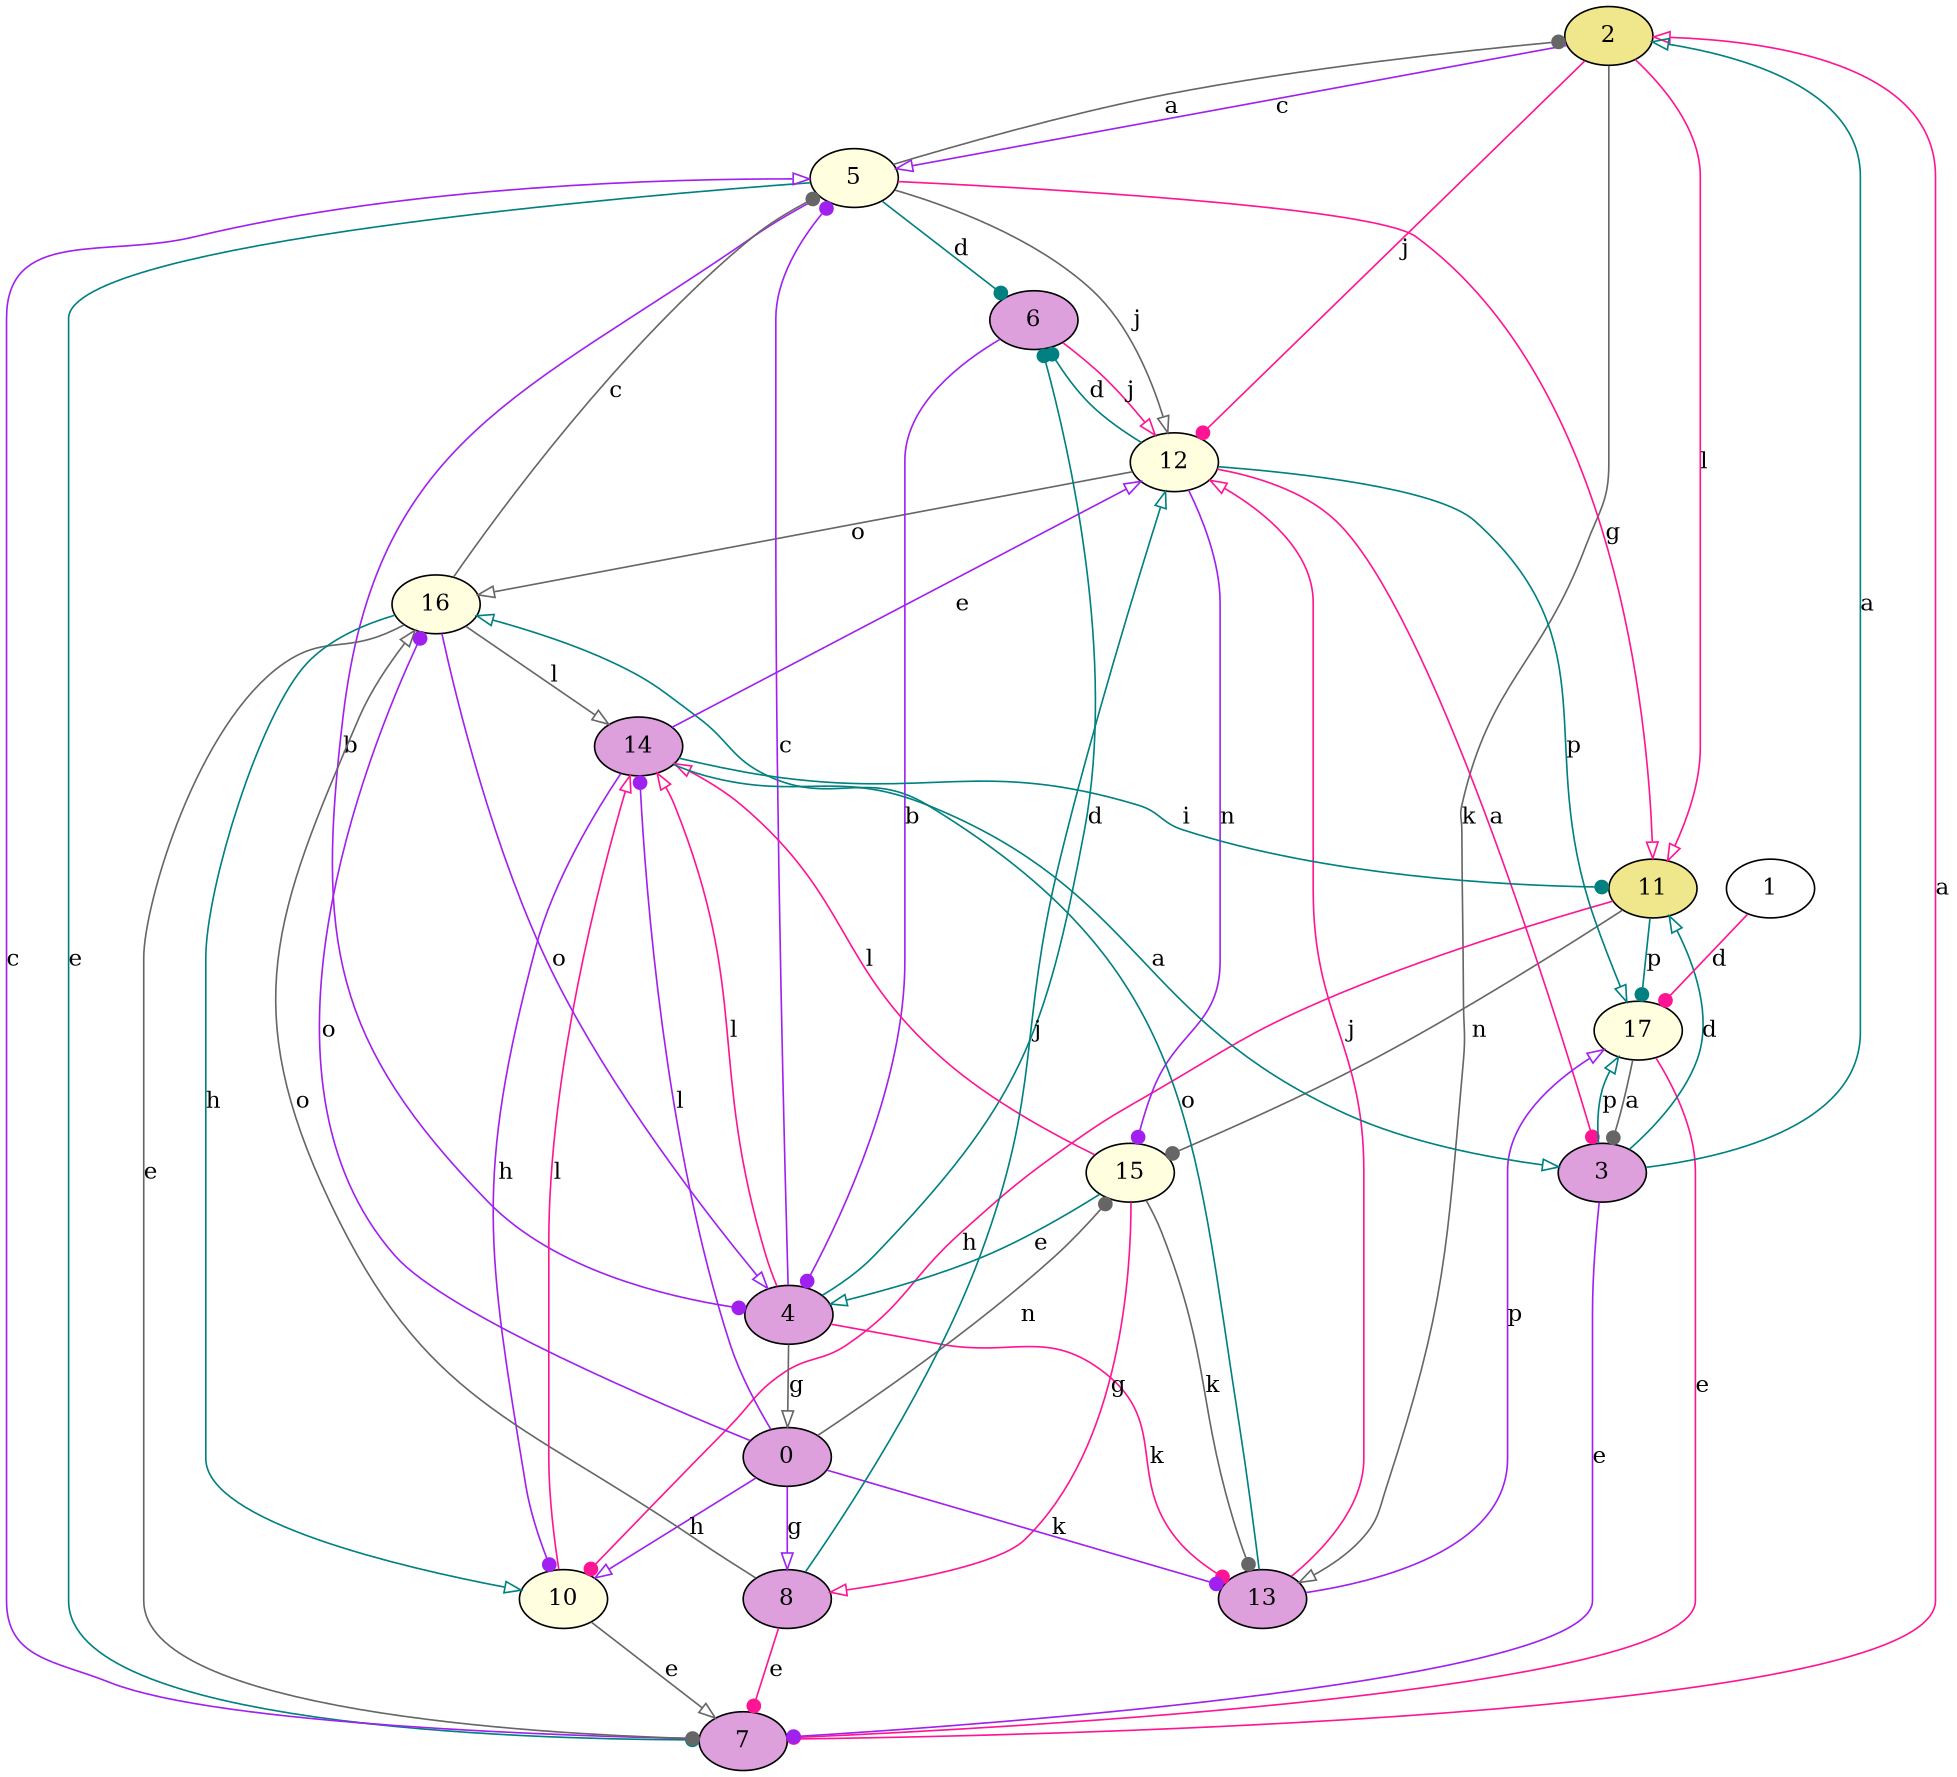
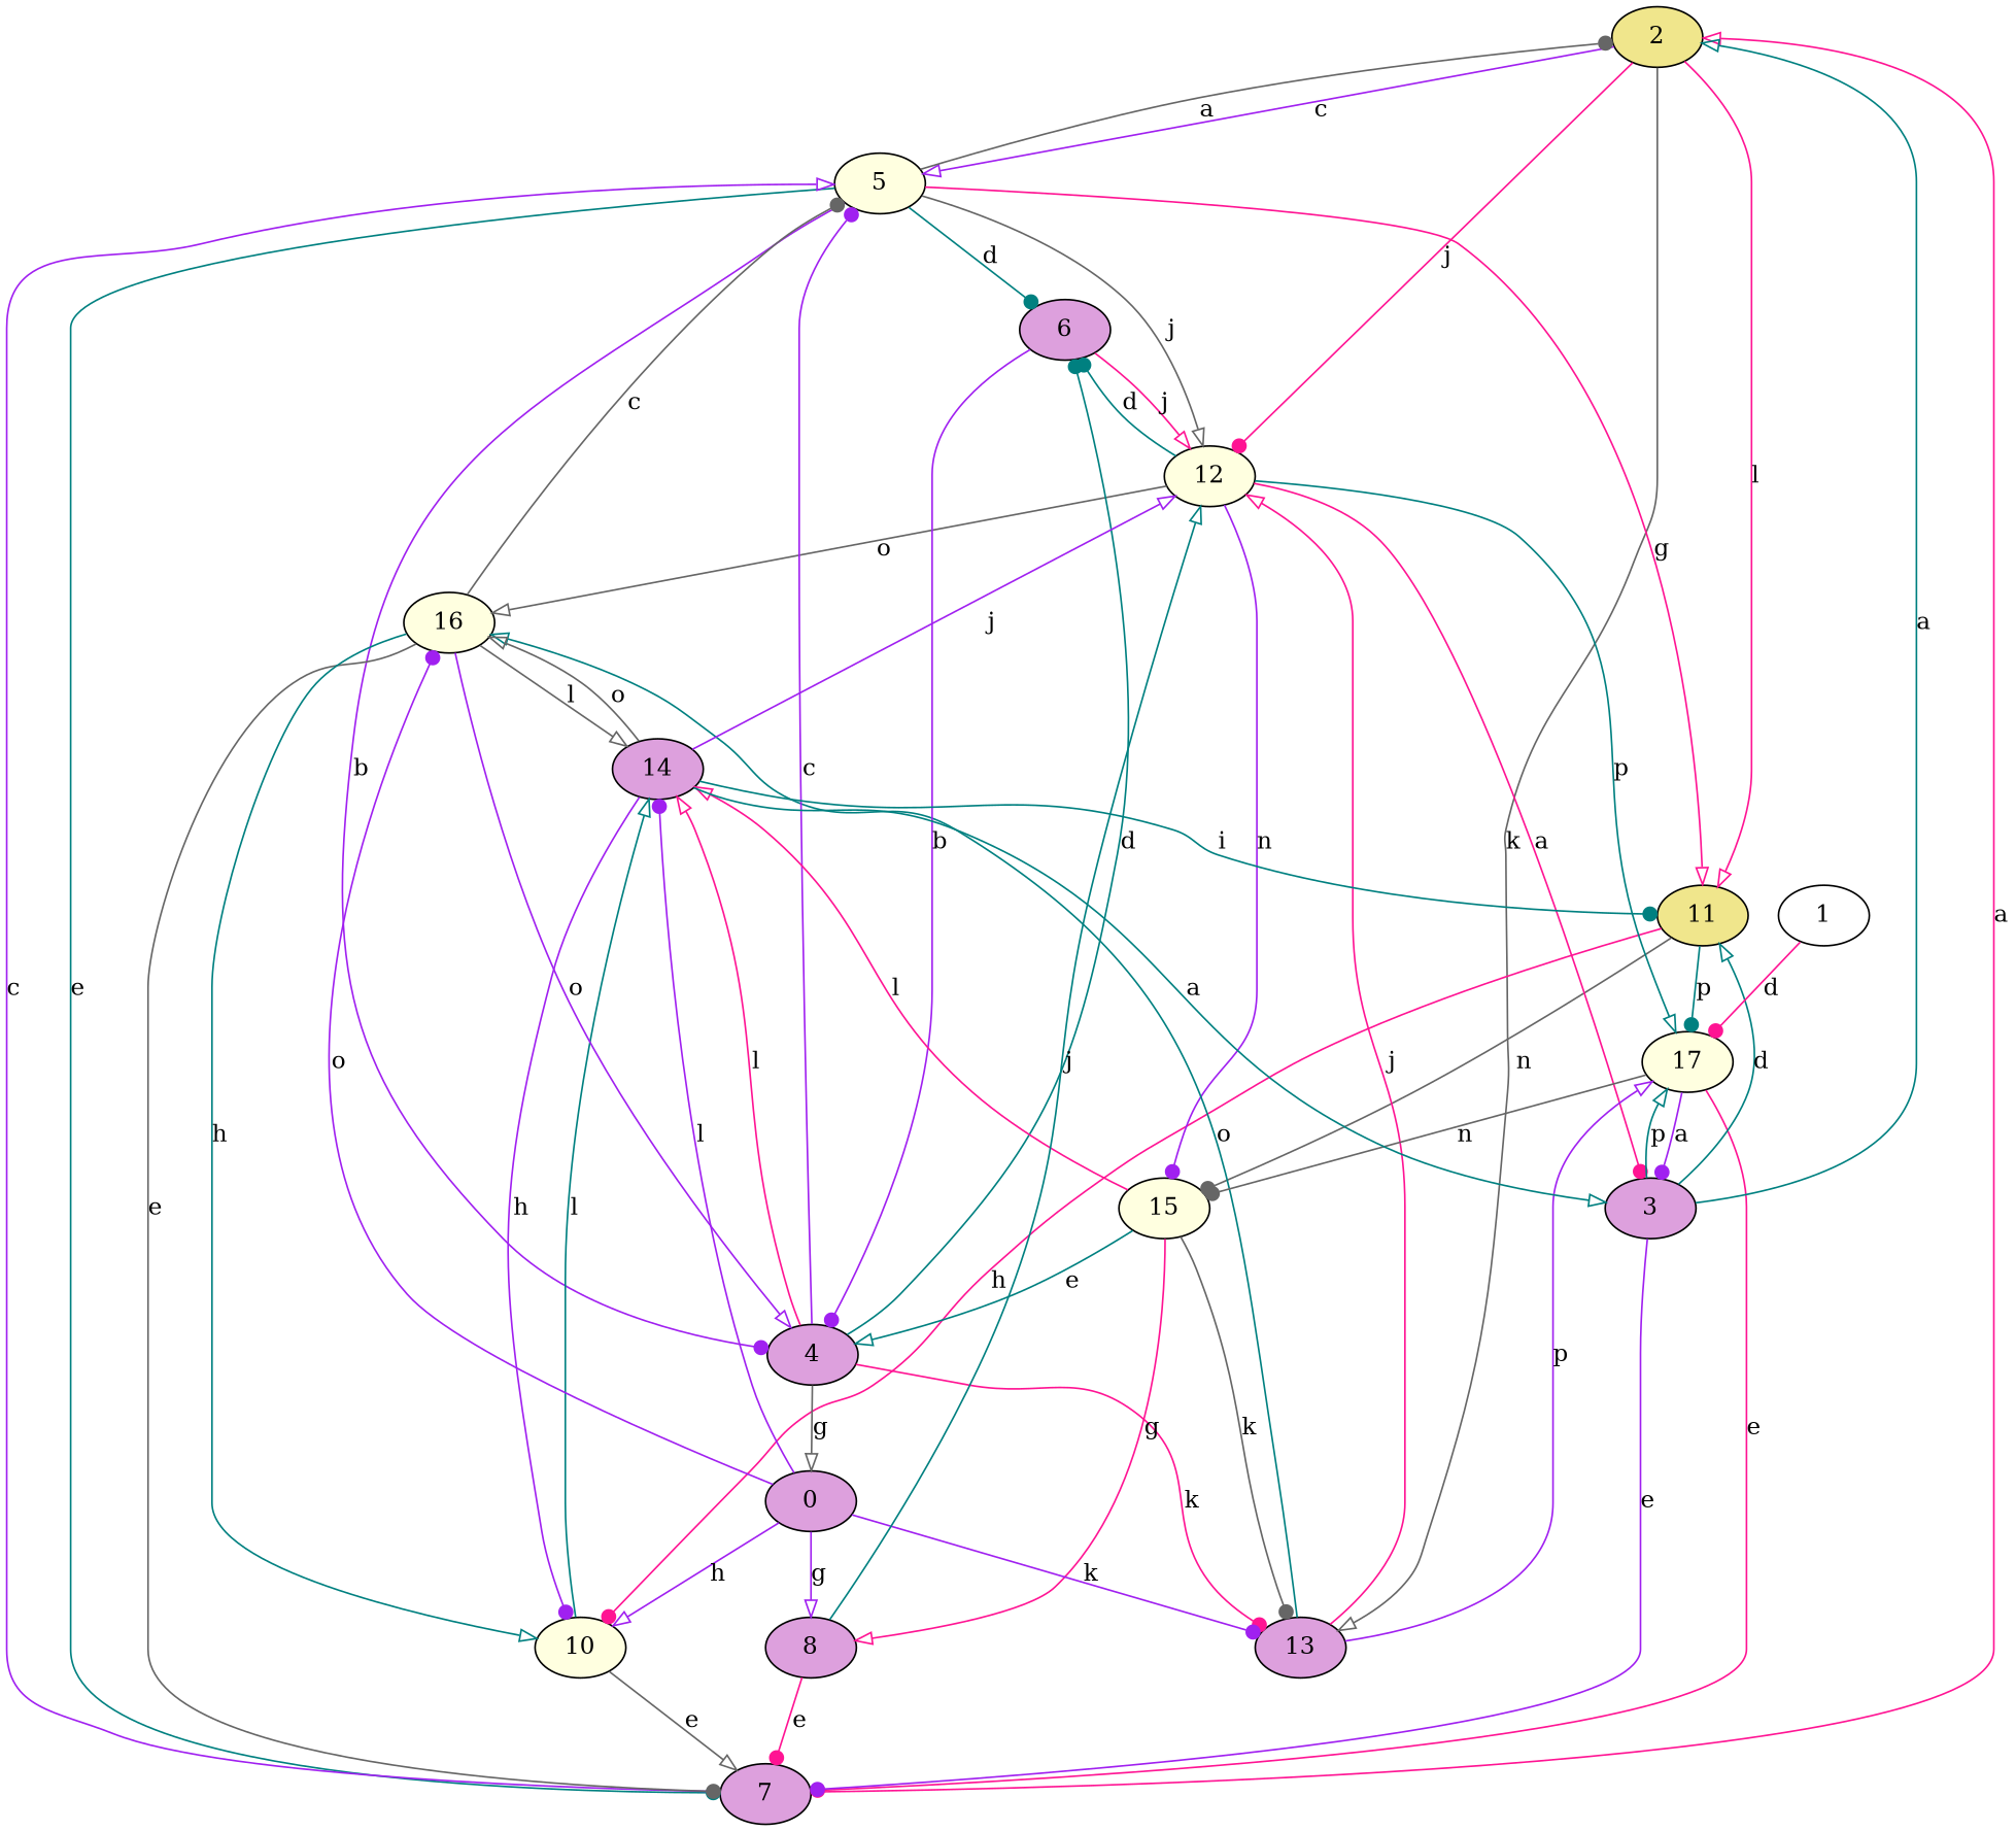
  strict digraph {
    node [fillcolor=plum style=filled]
    edge [arrowhead=onormal color=purple]
    2 [fillcolor=khaki]
    5 [fillcolor=lightyellow]
    11 [fillcolor=khaki]
    12 [fillcolor=lightyellow]
    13
    7
    4
    6
    17 [fillcolor=lightyellow]
    10 [fillcolor=lightyellow]
    15 [fillcolor=lightyellow]
    3
    16 [fillcolor=lightyellow]
    14
    0
    8
    1 [fillcolor=white]
    2 -> 5 [label=c]
    2 -> 11 [color=deeppink label=l]
    2 -> 12 [arrowhead=dot color=deeppink label=j]
    2 -> 13 [color=gray40 label=k]
    5 -> 2 [arrowhead=dot color=gray40 label=a]
    5 -> 11 [color=deeppink label=g]
    5 -> 12 [color=gray40 label=j]
    5 -> 7 [arrowhead=dot color=teal label=e]
    5 -> 4 [arrowhead=dot label=b]
    5 -> 6 [arrowhead=dot color=teal label=d]
    11 -> 17 [arrowhead=dot color=teal label=p]
    11 -> 10 [arrowhead=dot color=deeppink label=h]
    11 -> 15 [arrowhead=dot color=gray40 label=n]
    12 -> 6 [arrowhead=dot color=teal label=d]
    12 -> 17 [color=teal label=p]
    12 -> 15 [arrowhead=dot label=n]
    12 -> 3 [arrowhead=dot color=deeppink label=a]
    12 -> 16 [color=gray40 label=o]
    13 -> 12 [color=deeppink label=j]
    13 -> 17 [label=p]
    13 -> 16 [color=teal label=o]
    7 -> 2 [color=deeppink label=a]
    7 -> 5 [label=c]
    4 -> 5 [arrowhead=dot label=c]
    4 -> 13 [arrowhead=dot color=deeppink label=k]
    4 -> 6 [arrowhead=dot color=teal label=d]
    4 -> 14 [color=deeppink label=l]
    4 -> 0 [color=gray40 label=g]
    6 -> 12 [color=deeppink label=j]
    6 -> 4 [arrowhead=dot label=b]
    17 -> 7 [arrowhead=dot color=deeppink label=e]
-   17 -> 3 [arrowhead=dot color=gray40 label=a]
+   17 -> 3 [arrowhead=dot label=a]
    10 -> 7 [color=gray40 label=e]
-   10 -> 14 [color=deeppink label=l]
+   10 -> 14 [color=teal label=l]
    15 -> 13 [arrowhead=dot color=gray40 label=k]
    15 -> 4 [color=teal label=e]
    15 -> 14 [color=deeppink label=l]
    15 -> 8 [color=deeppink label=g]
    3 -> 2 [color=teal label=a]
    3 -> 11 [color=teal label=d]
    3 -> 7 [arrowhead=dot label=e]
    3 -> 17 [color=teal label=p]
    16 -> 5 [arrowhead=dot color=gray40 label=c]
    16 -> 7 [arrowhead=dot color=gray40 label=e]
    16 -> 4 [label=o]
    16 -> 10 [color=teal label=h]
    16 -> 14 [color=gray40 label=l]
    14 -> 11 [arrowhead=dot color=teal label=i]
-   14 -> 12 [label=e]
+   14 -> 12 [label=j]
    14 -> 10 [arrowhead=dot label=h]
    14 -> 3 [color=teal label=a]
-   8 -> 16 [color=gray40 label=o]
+   14 -> 16 [color=gray40 label=o]
    0 -> 13 [arrowhead=dot label=k]
    0 -> 10 [label=h]
-   0 -> 15 [arrowhead=dot color=gray40 label=n]
+   17 -> 15 [arrowhead=dot color=gray40 label=n]
    0 -> 16 [arrowhead=dot label=o]
    0 -> 14 [arrowhead=dot label=l]
    0 -> 8 [label=g]
    8 -> 12 [color=teal label=j]
    8 -> 7 [arrowhead=dot color=deeppink label=e]
    1 -> 17 [arrowhead=dot color=deeppink label=d]
  }
